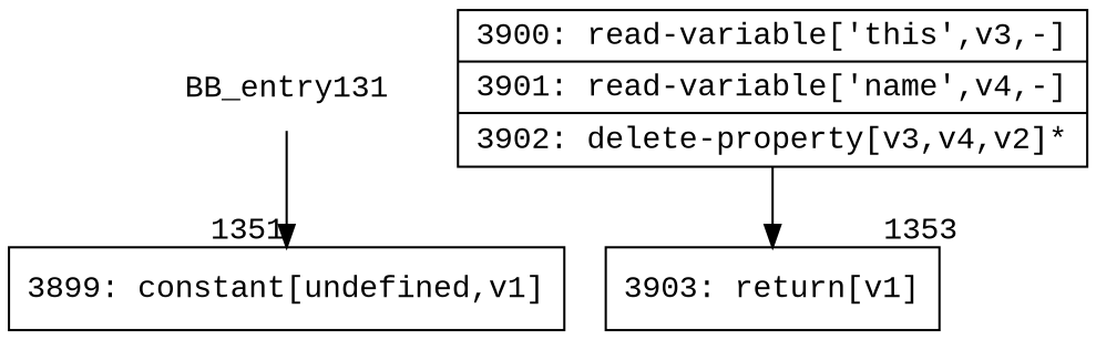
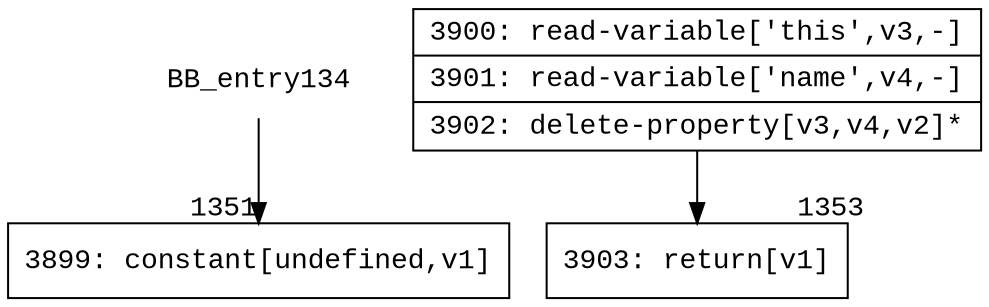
  digraph {
    fontname="Liberation Mono"
    rankdir=TD
    node [fontname="Liberation Mono" shape=record]
    edge [fontname="Liberation Mono" headport=n tailport=s]
-   BB_entry131 [shape=none]
+   BB_entry131 [shape=none label=BB_entry134]
    n2 [label="{3899: constant[undefined,v1]}"]
    n3 [label="{3900: read-variable['this',v3,-]|3901: read-variable['name',v4,-]|3902: delete-property[v3,v4,v2]*}"]
    n4 [label="{3903: return[v1]}"]
    BB_entry131 -> n2 [headlabel="    1351"]
    n3 -> n4 [headlabel="      1353"]
  }
